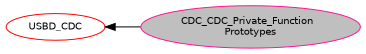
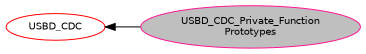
  digraph {
    rankdir=LR
    node [fontname=Helvetica fontsize=10 shape=ellipse style=filled]
-   n1 [color=deeppink fillcolor=grey75 fontcolor=black height=0.2 label="CDC_CDC_Private_Function\lPrototypes" width=0.4]
+   n1 [color=deeppink fillcolor=grey75 fontcolor=black height=0.2 label="USBD_CDC_Private_Function\lPrototypes" width=0.4]
    n2 [color=red fillcolor=white height=0.2 label=USBD_CDC width=0.4]
    n2 -> n1 [dir=back fontname=Helvetica fontsize=10 labelfontname=Helvetica labelfontsize=10 shape=plaintext style=solid]
  }
